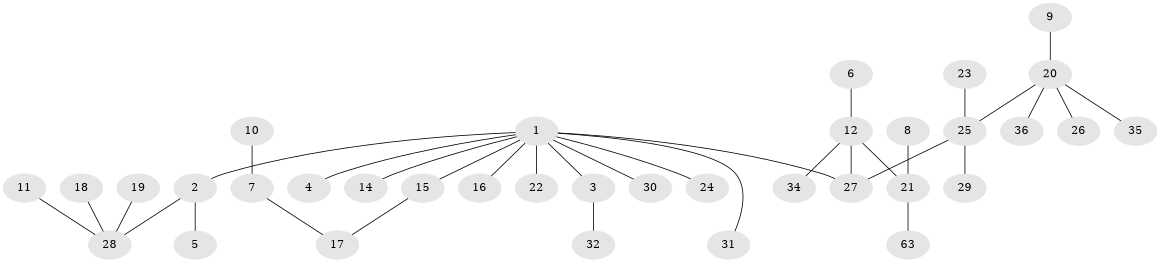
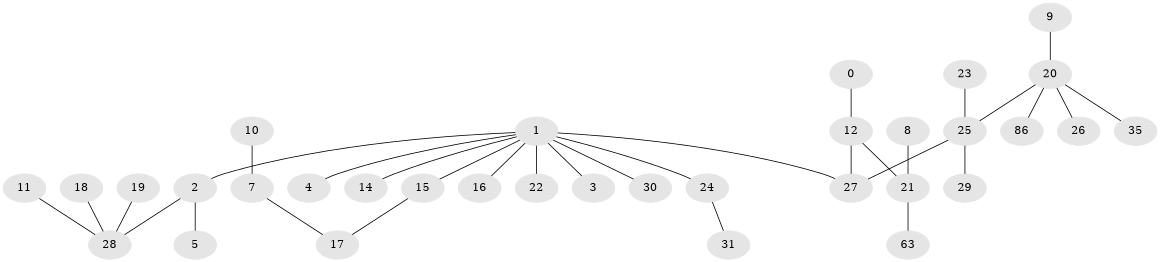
  graph {
    node [color=gray90 style=filled]
    edge [weight=1.0]
    1
    2
    3
    4
    14
    15
    16
    22
    24
    27
    30
    31
    5
    28
-   32
    17
-   6
+   6 [label=0]
    12
    21
-   34
    7
    8
    n23 [label=63]
    9
    20
    25
    26
    35
-   36
+   36 [label=86]
    10
    11
    18
    19
    29
    23
    1 -- 2
    1 -- 3
    1 -- 4
    1 -- 14
    1 -- 15
    1 -- 16
    1 -- 22
    1 -- 24
    1 -- 27
    1 -- 30
-   1 -- 31
+   24 -- 31
    2 -- 5
    2 -- 28
-   3 -- 32
    15 -- 17
    6 -- 12
    12 -- 27
    12 -- 21
-   12 -- 34
    21 -- n23
    7 -- 17
    8 -- 21
    9 -- 20
    20 -- 25
    20 -- 26
    20 -- 35
    20 -- 36
    25 -- 27
    25 -- 29
    10 -- 7
    11 -- 28
    18 -- 28
    19 -- 28
    23 -- 25
  }
